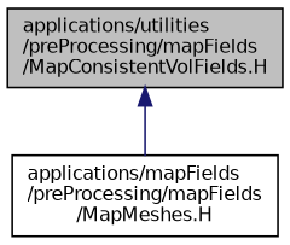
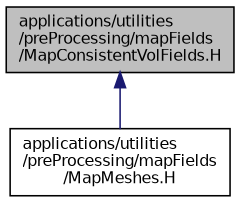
  digraph {
    node [color=black fontname=Helvetica fontsize=10 shape=record]
    n1 [fillcolor=grey75 fontcolor=black height=0.2 label="applications/utilities\l/preProcessing/mapFields\l/MapConsistentVolFields.H" style=filled width=0.4]
-   n2 [height=0.2 label="applications/mapFields\l/preProcessing/mapFields\l/MapMeshes.H" width=0.4]
+   n2 [height=0.2 label="applications/utilities\l/preProcessing/mapFields\l/MapMeshes.H" width=0.4]
    n1 -> n2 [color=midnightblue dir=back fontname=Helvetica fontsize=10 labelfontname=Helvetica labelfontsize=10 style=solid]
  }
